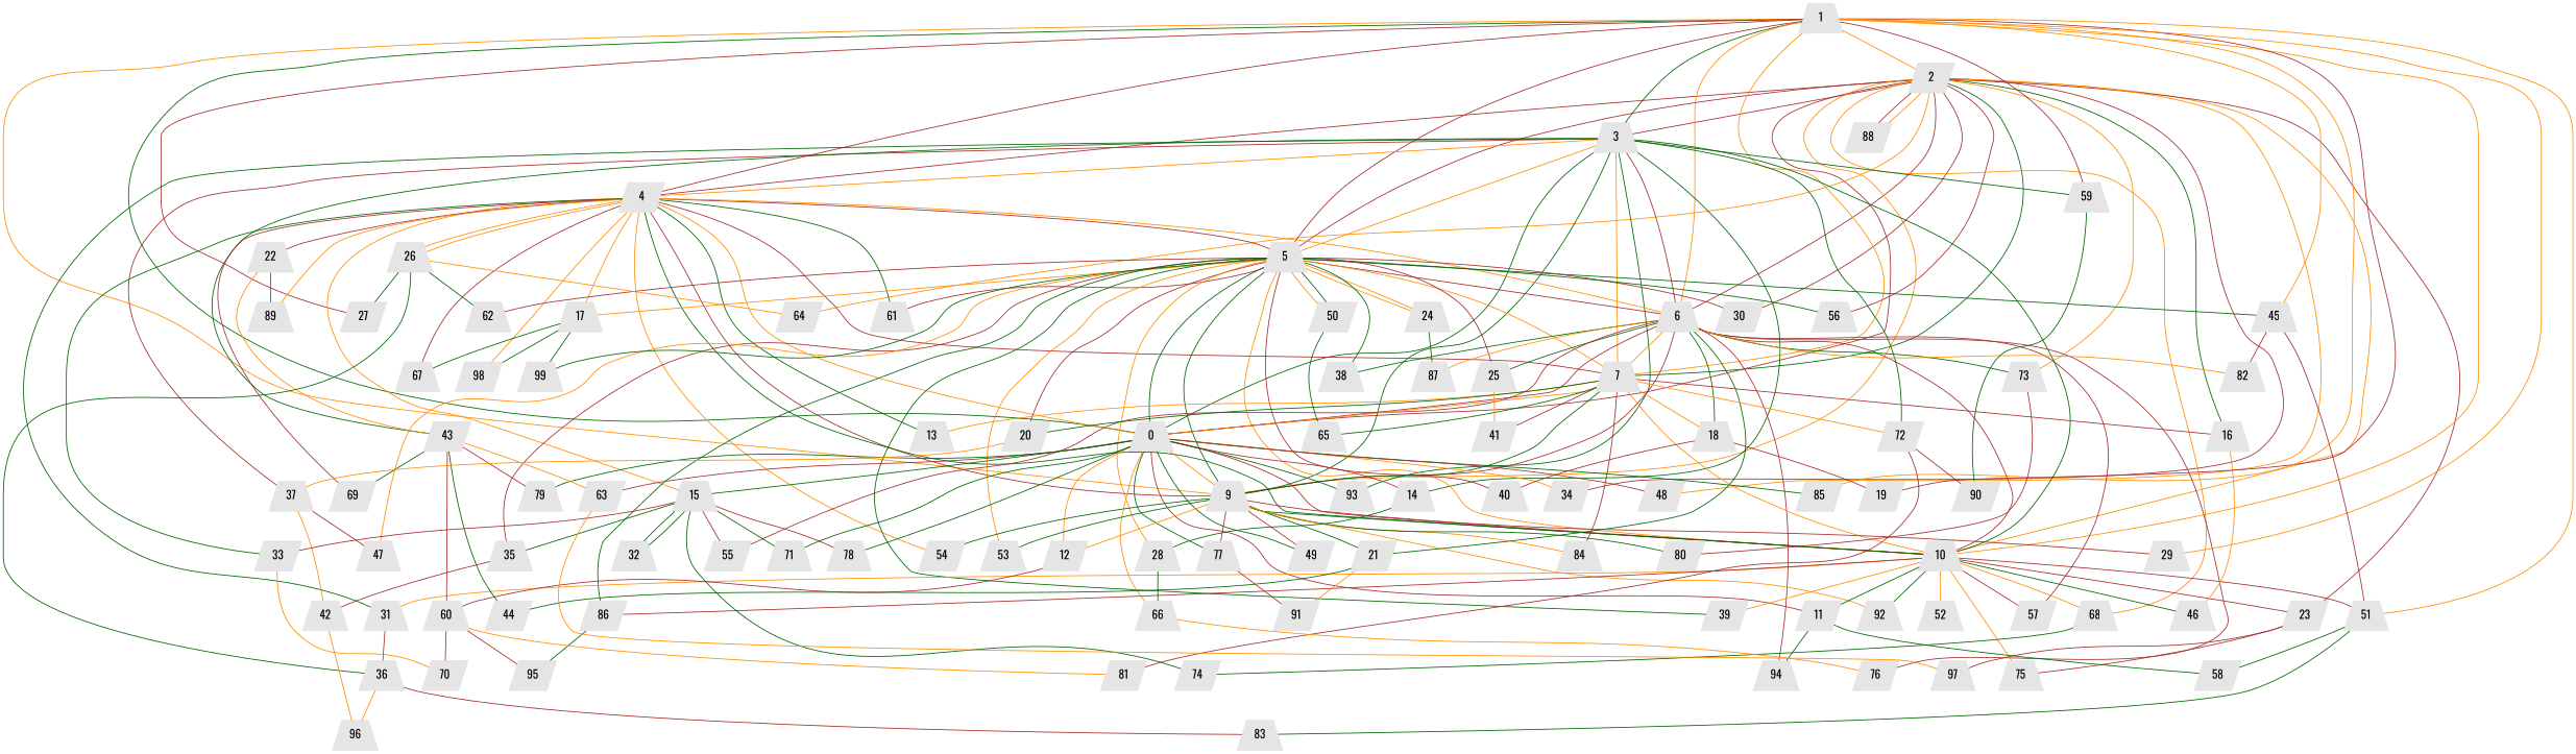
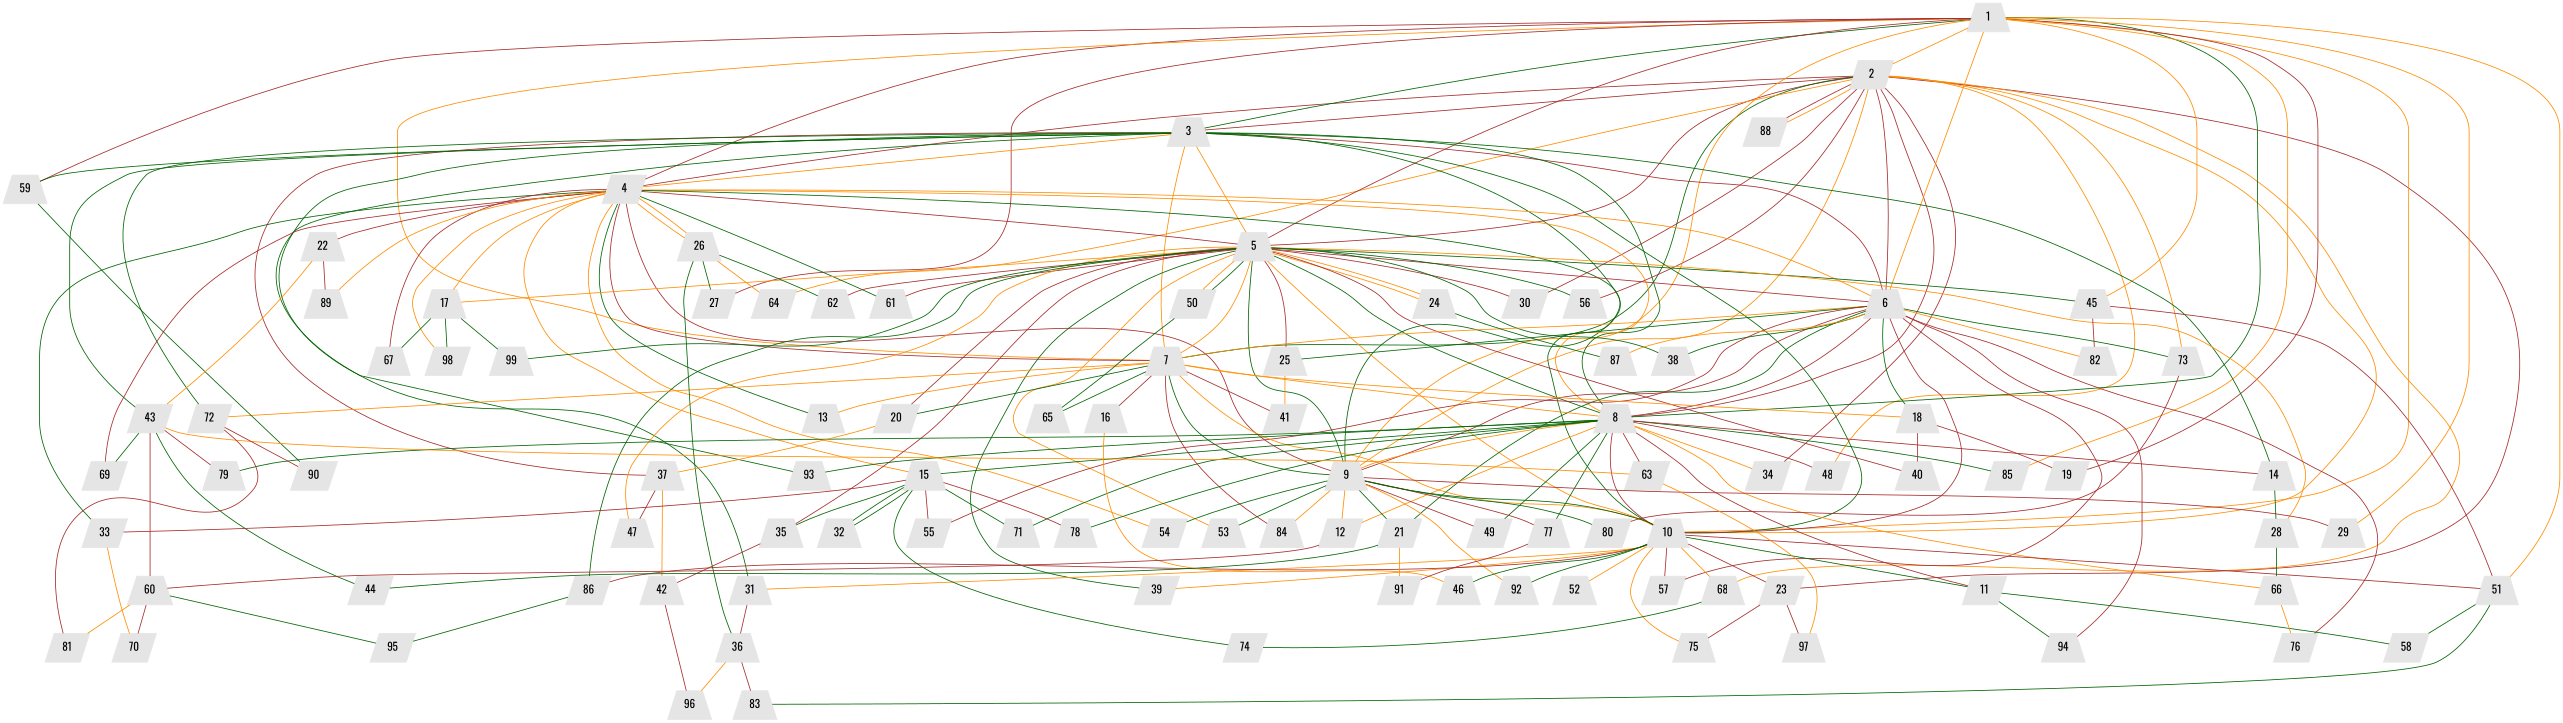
  graph {
    fontname=Oswald
    node [color=gray90 fontname=Oswald shape=trapezium style=filled]
    edge [color=darkgreen fontname=Oswald]
    2 [shape=parallelogram]
    1
    3
    4 [shape=parallelogram]
    5
    6
    7
-   8 [label=0]
+   8
    9
    10
    19 [shape=parallelogram]
    27 [shape=parallelogram]
    29
    45
    59
    85 [shape=parallelogram]
    51
    16
    23 [shape=parallelogram]
    30 [shape=parallelogram]
    34 [shape=parallelogram]
    48 [shape=parallelogram]
    56
    64 [shape=parallelogram]
    68
    73
    88 [shape=parallelogram]
    14
    31
    37
    43 [shape=parallelogram]
    72 [shape=parallelogram]
    93
    17
    13
    15
    22
    26
    33 [shape=parallelogram]
    54 [shape=parallelogram]
    61
    67
    69 [shape=parallelogram]
    89
    98 [shape=parallelogram]
    20 [shape=parallelogram]
    24
    25
    28
    35
    38
    39 [shape=parallelogram]
    40
    47
    50 [shape=parallelogram]
    53
    62
    86 [shape=parallelogram]
    99
    18
    21 [shape=parallelogram]
    55 [shape=parallelogram]
    57 [shape=parallelogram]
    76 [shape=parallelogram]
    82
    87
    94
    41 [shape=parallelogram]
    65
    84
    11 [shape=parallelogram]
    12 [shape=parallelogram]
    49 [shape=parallelogram]
    63 [shape=parallelogram]
    66
    71
    77
    78
    79
    80 [shape=parallelogram]
    92
    52
    46
    75
    90 [shape=parallelogram]
    97
    74 [shape=parallelogram]
    36
    42
    60
    44 [shape=parallelogram]
    81 [shape=parallelogram]
    32
    70 [shape=parallelogram]
    95 [shape=parallelogram]
    91 [shape=parallelogram]
    58 [shape=parallelogram]
    83
    96
    2 -- 3 [color=brown]
    2 -- 4 [color=brown]
    2 -- 5 [color=brown]
    2 -- 6 [color=brown]
    2 -- 7
    2 -- 8 [color=brown]
    2 -- 9 [color=darkorange]
    2 -- 10 [color=darkorange]
-   2 -- 16
    2 -- 23 [color=brown]
    2 -- 30 [color=brown]
    2 -- 34 [color=brown]
    2 -- 48 [color=darkorange]
    2 -- 56 [color=brown]
    2 -- 64 [color=darkorange]
    2 -- 68 [color=darkorange]
    2 -- 73 [color=darkorange]
    2 -- 88 [color=brown]
    2 -- 88 [color=darkorange]
    1 -- 2 [color=darkorange]
    1 -- 3
    1 -- 4 [color=brown]
    1 -- 5 [color=brown]
    1 -- 6 [color=darkorange]
    1 -- 7 [color=darkorange]
    1 -- 8
    1 -- 9 [color=darkorange]
    1 -- 10 [color=darkorange]
    1 -- 19 [color=brown]
    1 -- 27 [color=brown]
    1 -- 29 [color=darkorange]
    1 -- 45 [color=darkorange]
    1 -- 59 [color=brown]
    1 -- 85 [color=darkorange]
    1 -- 51 [color=darkorange]
    3 -- 4 [color=darkorange]
    3 -- 5 [color=darkorange]
    3 -- 6 [color=brown]
    3 -- 7 [color=darkorange]
    3 -- 8
    3 -- 9
    3 -- 10
    3 -- 59
    3 -- 14
    3 -- 31
    3 -- 37 [color=brown]
    3 -- 43
    3 -- 72
    3 -- 93
    4 -- 5 [color=brown]
    4 -- 6 [color=darkorange]
    4 -- 7 [color=brown]
    4 -- 8 [color=darkorange]
    4 -- 9 [color=brown]
    4 -- 10
    4 -- 17 [color=darkorange]
    4 -- 13
    4 -- 15 [color=darkorange]
    4 -- 22 [color=brown]
    4 -- 26 [color=darkorange]
    4 -- 26 [color=darkorange]
    4 -- 33
    4 -- 54 [color=darkorange]
    4 -- 61
    4 -- 67 [color=brown]
    4 -- 69 [color=brown]
    4 -- 89 [color=darkorange]
    4 -- 98 [color=darkorange]
    5 -- 6 [color=brown]
    5 -- 7 [color=darkorange]
    5 -- 8
    5 -- 9
    5 -- 10 [color=darkorange]
    5 -- 45
    5 -- 30 [color=brown]
    5 -- 56
    5 -- 17 [color=darkorange]
    5 -- 61 [color=brown]
    5 -- 20 [color=brown]
    5 -- 24 [color=darkorange]
    5 -- 24 [color=darkorange]
    5 -- 25 [color=brown]
    5 -- 28 [color=darkorange]
    5 -- 35 [color=brown]
    5 -- 38
    5 -- 39
    5 -- 40 [color=brown]
    5 -- 47 [color=darkorange]
    5 -- 50 [color=darkorange]
    5 -- 50
    5 -- 53 [color=darkorange]
    5 -- 62 [color=brown]
    5 -- 86
    5 -- 99
    6 -- 7 [color=darkorange]
    6 -- 8 [color=brown]
    6 -- 9 [color=brown]
    6 -- 10 [color=brown]
    6 -- 73
    6 -- 25
    6 -- 38
    6 -- 18
    6 -- 21
    6 -- 55 [color=brown]
    6 -- 57 [color=brown]
    6 -- 76 [color=brown]
    6 -- 82 [color=darkorange]
    6 -- 87 [color=darkorange]
    6 -- 94 [color=brown]
    7 -- 8 [color=darkorange]
    7 -- 9
    7 -- 10 [color=darkorange]
    7 -- 16 [color=brown]
    7 -- 72 [color=darkorange]
    7 -- 13 [color=darkorange]
    7 -- 20
    7 -- 18 [color=darkorange]
    7 -- 41 [color=brown]
    7 -- 65
    7 -- 84 [color=brown]
    8 -- 9 [color=darkorange]
    8 -- 10 [color=brown]
    8 -- 85
    8 -- 34 [color=darkorange]
    8 -- 48 [color=brown]
    8 -- 14 [color=brown]
    8 -- 93
    8 -- 15
    8 -- 11 [color=brown]
    8 -- 12 [color=darkorange]
    8 -- 49
    8 -- 63 [color=brown]
    8 -- 66 [color=darkorange]
    8 -- 71
    8 -- 77
    8 -- 78
    8 -- 79
    9 -- 10
    9 -- 29 [color=brown]
    9 -- 54
    9 -- 53
    9 -- 21
    9 -- 84 [color=darkorange]
    9 -- 12 [color=darkorange]
    9 -- 49 [color=brown]
    9 -- 77 [color=brown]
    9 -- 80
    9 -- 92 [color=darkorange]
    10 -- 51 [color=brown]
    10 -- 23 [color=brown]
    10 -- 68 [color=darkorange]
    10 -- 31 [color=darkorange]
    10 -- 39 [color=darkorange]
    10 -- 86 [color=brown]
    10 -- 57 [color=brown]
    10 -- 11
    10 -- 92
    10 -- 52 [color=darkorange]
    10 -- 46
    10 -- 75 [color=darkorange]
    45 -- 51 [color=brown]
    45 -- 82 [color=brown]
    59 -- 90
    51 -- 58
    51 -- 83
    16 -- 46 [color=darkorange]
    23 -- 75 [color=brown]
    23 -- 97 [color=brown]
    68 -- 74
    73 -- 80 [color=brown]
    14 -- 28
    31 -- 36 [color=brown]
    37 -- 47 [color=brown]
    37 -- 42 [color=darkorange]
    43 -- 69
    43 -- 63 [color=darkorange]
    43 -- 79 [color=brown]
    43 -- 60 [color=brown]
    43 -- 44
    72 -- 90 [color=brown]
    72 -- 81 [color=brown]
    17 -- 67
    17 -- 98
    17 -- 99
    15 -- 33 [color=brown]
    15 -- 35
    15 -- 55 [color=brown]
    15 -- 71
    15 -- 78 [color=brown]
    15 -- 74
    15 -- 32
    15 -- 32
    22 -- 43 [color=darkorange]
    22 -- 89 [color=brown]
    26 -- 27
    26 -- 64 [color=darkorange]
    26 -- 62
    26 -- 36
    33 -- 70 [color=darkorange]
    20 -- 37 [color=darkorange]
    24 -- 87
    25 -- 41 [color=darkorange]
    28 -- 66
    35 -- 42 [color=brown]
    50 -- 65
    86 -- 95
    18 -- 19 [color=brown]
    18 -- 40 [color=brown]
    21 -- 44
    21 -- 91 [color=darkorange]
    11 -- 94
    11 -- 58
    12 -- 60 [color=brown]
    63 -- 97 [color=darkorange]
    66 -- 76 [color=darkorange]
    77 -- 91 [color=brown]
    36 -- 83 [color=brown]
    36 -- 96 [color=darkorange]
-   42 -- 96 [color=darkorange]
+   42 -- 96 [color=brown]
    60 -- 81 [color=darkorange]
    60 -- 70 [color=brown]
-   60 -- 95 [color=brown]
+   60 -- 95
  }
